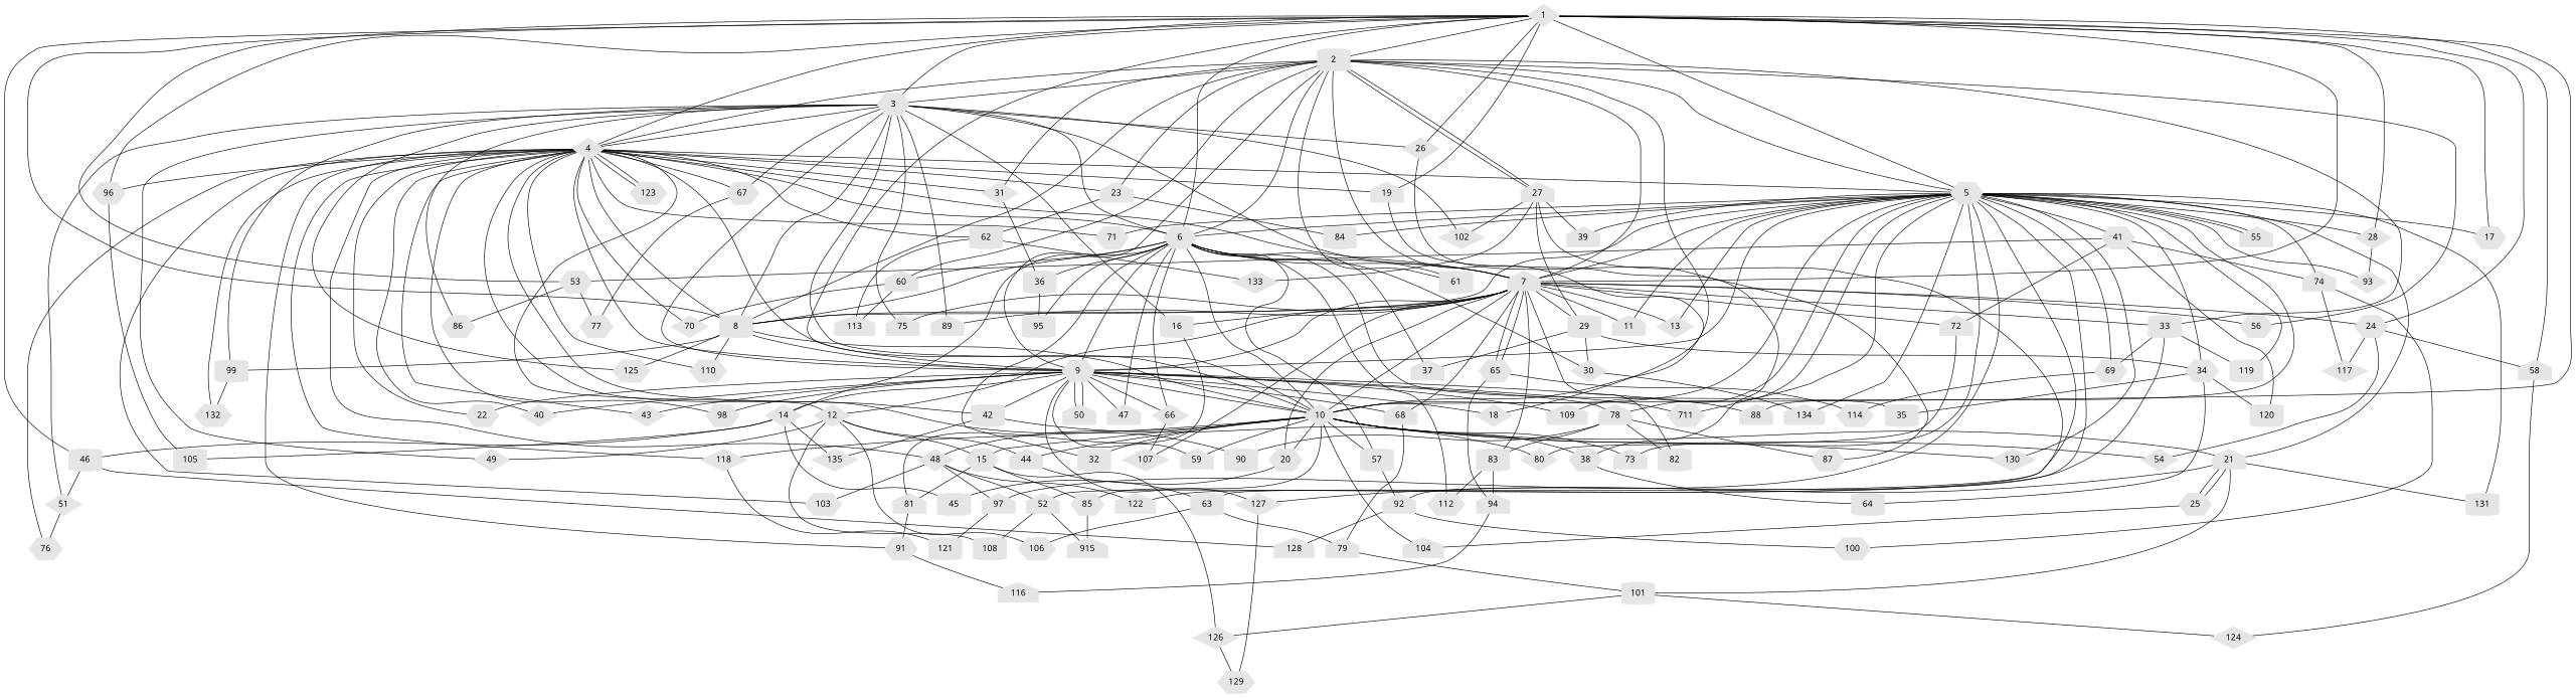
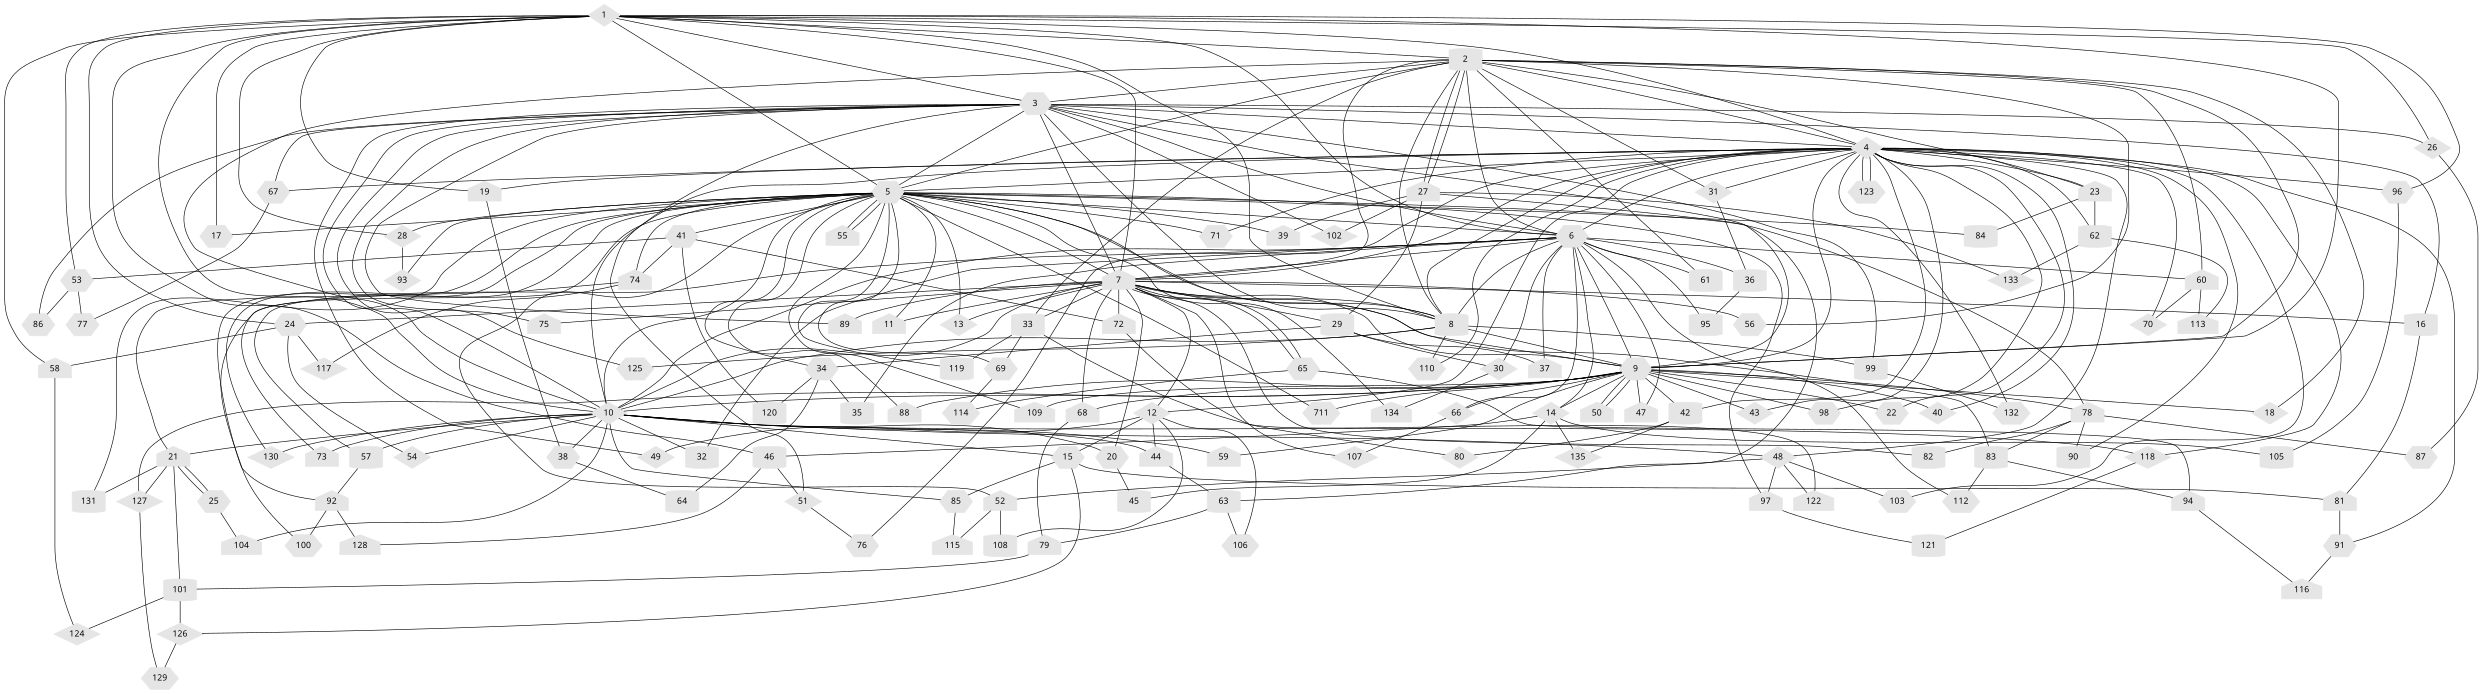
  graph {
    fontname="Noto Sans"
    node [color=gray90 fontname="Noto Sans" shape=hexagon style=filled]
    edge [fontname="Noto Sans"]
    1 [shape=diamond]
    2 [shape=cylinder]
    3
    4 [shape=diamond]
    5
    6
    7 [shape=house]
    8 [shape=cylinder]
    9
    10 [shape=diamond]
    17
    19 [shape=house]
    24
    26 [shape=diamond]
    28 [shape=diamond]
    46 [shape=cylinder]
    53
    58 [shape=house]
    96
    18 [shape=diamond]
    23 [shape=house]
    27 [shape=house]
    31 [shape=diamond]
    33 [shape=cylinder]
    56
    60 [shape=house]
    61 [shape=cylinder]
    16 [shape=cylinder]
    49 [shape=diamond]
    51 [shape=diamond]
    67
    75 [shape=house]
    86
    89 [shape=house]
    99 [shape=cylinder]
    102 [shape=diamond]
    125
    12 [shape=diamond]
    22
    40 [shape=diamond]
    42 [shape=cylinder]
    43 [shape=diamond]
    48 [shape=diamond]
    62 [shape=cylinder]
    70 [shape=diamond]
    71
    76
    90 [shape=cylinder]
    91
    98
    103
    110
    118 [shape=diamond]
    123
    132
    11 [shape=house]
    13 [shape=diamond]
    21 [shape=house]
    34
    39 [shape=house]
    41
    52 [shape=house]
    55 [shape=house]
    69
    73 [shape=house]
    74 [shape=house]
    78 [shape=house]
    84 [shape=cylinder]
    88 [shape=house]
    92 [shape=house]
    93 [shape=diamond]
    97 [shape=house]
    109 [shape=house]
    n74 [label=711]
    119 [shape=cylinder]
    130 [shape=diamond]
    131 [shape=cylinder]
    134 [shape=house]
    14 [shape=diamond]
    30 [shape=diamond]
    32 [shape=cylinder]
    35 [shape=cylinder]
    36 [shape=cylinder]
    37 [shape=house]
    47 [shape=house]
    57 [shape=cylinder]
    66 [shape=diamond]
    95 [shape=cylinder]
    112
    20
    29 [shape=cylinder]
    65
    68 [shape=house]
    72 [shape=house]
    82 [shape=cylinder]
    83 [shape=cylinder]
    107 [shape=diamond]
    50 [shape=house]
    59 [shape=house]
    127 [shape=diamond]
    15
    38
    44 [shape=house]
    54 [shape=diamond]
    85
    104 [shape=house]
    117 [shape=diamond]
    87
    128 [shape=house]
    77
    124 [shape=diamond]
    105 [shape=cylinder]
    63 [shape=cylinder]
    133 [shape=diamond]
    122 [shape=house]
    113 [shape=house]
    81 [shape=house]
    106
    108 [shape=cylinder]
    135 [shape=diamond]
    80 [shape=diamond]
    116 [shape=house]
    121 [shape=cylinder]
    25
    101 [shape=cylinder]
    64 [shape=cylinder]
    120 [shape=cylinder]
-   115 [shape=house label=915]
+   115 [shape=house]
    114
    100
    45 [shape=cylinder]
    94 [shape=house]
    79 [shape=house]
    129
    126 [shape=diamond]
    1 -- 2
    1 -- 3
    1 -- 4
    1 -- 5
    1 -- 6
    1 -- 7
    1 -- 8
    1 -- 9
    1 -- 10
    1 -- 17
    1 -- 19
    1 -- 24
    1 -- 26
    1 -- 28
    1 -- 46
    1 -- 53
    1 -- 58
    1 -- 96
    2 -- 3
    2 -- 4
    2 -- 5
    2 -- 6
    2 -- 7
    2 -- 8
    2 -- 9
    2 -- 10
    2 -- 18
    2 -- 23
    2 -- 27
    2 -- 27
    2 -- 31
    2 -- 33
    2 -- 56
    2 -- 60
    2 -- 61
    3 -- 4
+   3 -- 5
    3 -- 6
    3 -- 7
    3 -- 8
    3 -- 9
    3 -- 10
    3 -- 26
    3 -- 16
    3 -- 49
    3 -- 51
    3 -- 67
    3 -- 75
    3 -- 86
    3 -- 89
    3 -- 99
    3 -- 102
    3 -- 125
    4 -- 5
    4 -- 6
    4 -- 7
    4 -- 8
    4 -- 9
    4 -- 10
    4 -- 19
    4 -- 96
    4 -- 23
    4 -- 31
    4 -- 67
    4 -- 12
    4 -- 22
    4 -- 40
    4 -- 42
    4 -- 43
    4 -- 48
    4 -- 62
    4 -- 70
    4 -- 71
    4 -- 76
    4 -- 90
    4 -- 91
    4 -- 98
    4 -- 103
    4 -- 110
    4 -- 118
    4 -- 123
    4 -- 123
    4 -- 132
    5 -- 6
    5 -- 7
    5 -- 8
    5 -- 9
    5 -- 10
    5 -- 17
    5 -- 28
    5 -- 71
    5 -- 11
    5 -- 13
    5 -- 21
    5 -- 34
    5 -- 39
    5 -- 41
    5 -- 52
    5 -- 55
    5 -- 55
    5 -- 69
    5 -- 73
    5 -- 74
    5 -- 78
    5 -- 84
    5 -- 88
    5 -- 92
    5 -- 93
    5 -- 97
    5 -- 109
    5 -- n74
    5 -- 119
    5 -- 130
    5 -- 131
    5 -- 134
    6 -- 7
    6 -- 8
    6 -- 9
    6 -- 10
    6 -- 60
    6 -- 61
    6 -- 14
    6 -- 30
    6 -- 32
    6 -- 35
    6 -- 36
    6 -- 37
    6 -- 47
    6 -- 57
    6 -- 66
    6 -- 95
    6 -- 112
    7 -- 8
    7 -- 9
    7 -- 10
    7 -- 24
    7 -- 33
    7 -- 56
    7 -- 16
    7 -- 75
    7 -- 89
    7 -- 12
    7 -- 11
    7 -- 13
    7 -- 20
    7 -- 29
    7 -- 65
    7 -- 65
    7 -- 68
    7 -- 72
    7 -- 82
    7 -- 83
    7 -- 107
    8 -- 9
    8 -- 10
    8 -- 99
    8 -- 125
    8 -- 110
    9 -- 10
    9 -- 18
    9 -- 22
    9 -- 40
    9 -- 42
    9 -- 43
    9 -- 98
    9 -- 78
    9 -- 88
    9 -- 109
    9 -- n74
    9 -- 14
    9 -- 47
    9 -- 66
    9 -- 68
    9 -- 50
    9 -- 50
    9 -- 59
    9 -- 127
    10 -- 48
    10 -- 118
    10 -- 21
    10 -- 73
    10 -- 130
    10 -- 32
    10 -- 57
    10 -- 20
    10 -- 59
    10 -- 15
    10 -- 38
    10 -- 44
    10 -- 54
    10 -- 85
    10 -- 104
    19 -- 38
    24 -- 58
    24 -- 54
    24 -- 117
    26 -- 87
    28 -- 93
    46 -- 51
    46 -- 128
    53 -- 86
    53 -- 77
    58 -- 124
    96 -- 105
    23 -- 62
    23 -- 84
    27 -- 102
    27 -- 39
    27 -- 29
    27 -- 63
    27 -- 133
    31 -- 36
    33 -- 69
    33 -- 119
    33 -- 122
    60 -- 70
    60 -- 113
    16 -- 81
    51 -- 76
    67 -- 77
    99 -- 132
    12 -- 49
    12 -- 15
    12 -- 44
    12 -- 106
    12 -- 108
    42 -- 135
    42 -- 80
    48 -- 103
    48 -- 52
    48 -- 97
    48 -- 122
    62 -- 133
    62 -- 113
    91 -- 116
    118 -- 121
    21 -- 131
    21 -- 127
    21 -- 25
    21 -- 25
    21 -- 101
    34 -- 35
    34 -- 64
    34 -- 120
    41 -- 53
    41 -- 74
    41 -- 72
    41 -- 120
    52 -- 108
    52 -- 115
    69 -- 114
    74 -- 117
    74 -- 100
    78 -- 90
    78 -- 82
    78 -- 83
    78 -- 87
    92 -- 128
    92 -- 100
    97 -- 121
    14 -- 46
    14 -- 105
    14 -- 135
    14 -- 45
    30 -- 134
    36 -- 95
    57 -- 92
    66 -- 107
    20 -- 45
    29 -- 34
    29 -- 30
    29 -- 37
    65 -- 114
    65 -- 94
    68 -- 79
    72 -- 80
    83 -- 112
    83 -- 94
    127 -- 129
    15 -- 85
    15 -- 81
    15 -- 126
    38 -- 64
    44 -- 63
    85 -- 115
    63 -- 106
    63 -- 79
    81 -- 91
    25 -- 104
    101 -- 124
    101 -- 126
    94 -- 116
    79 -- 101
    126 -- 129
  }
